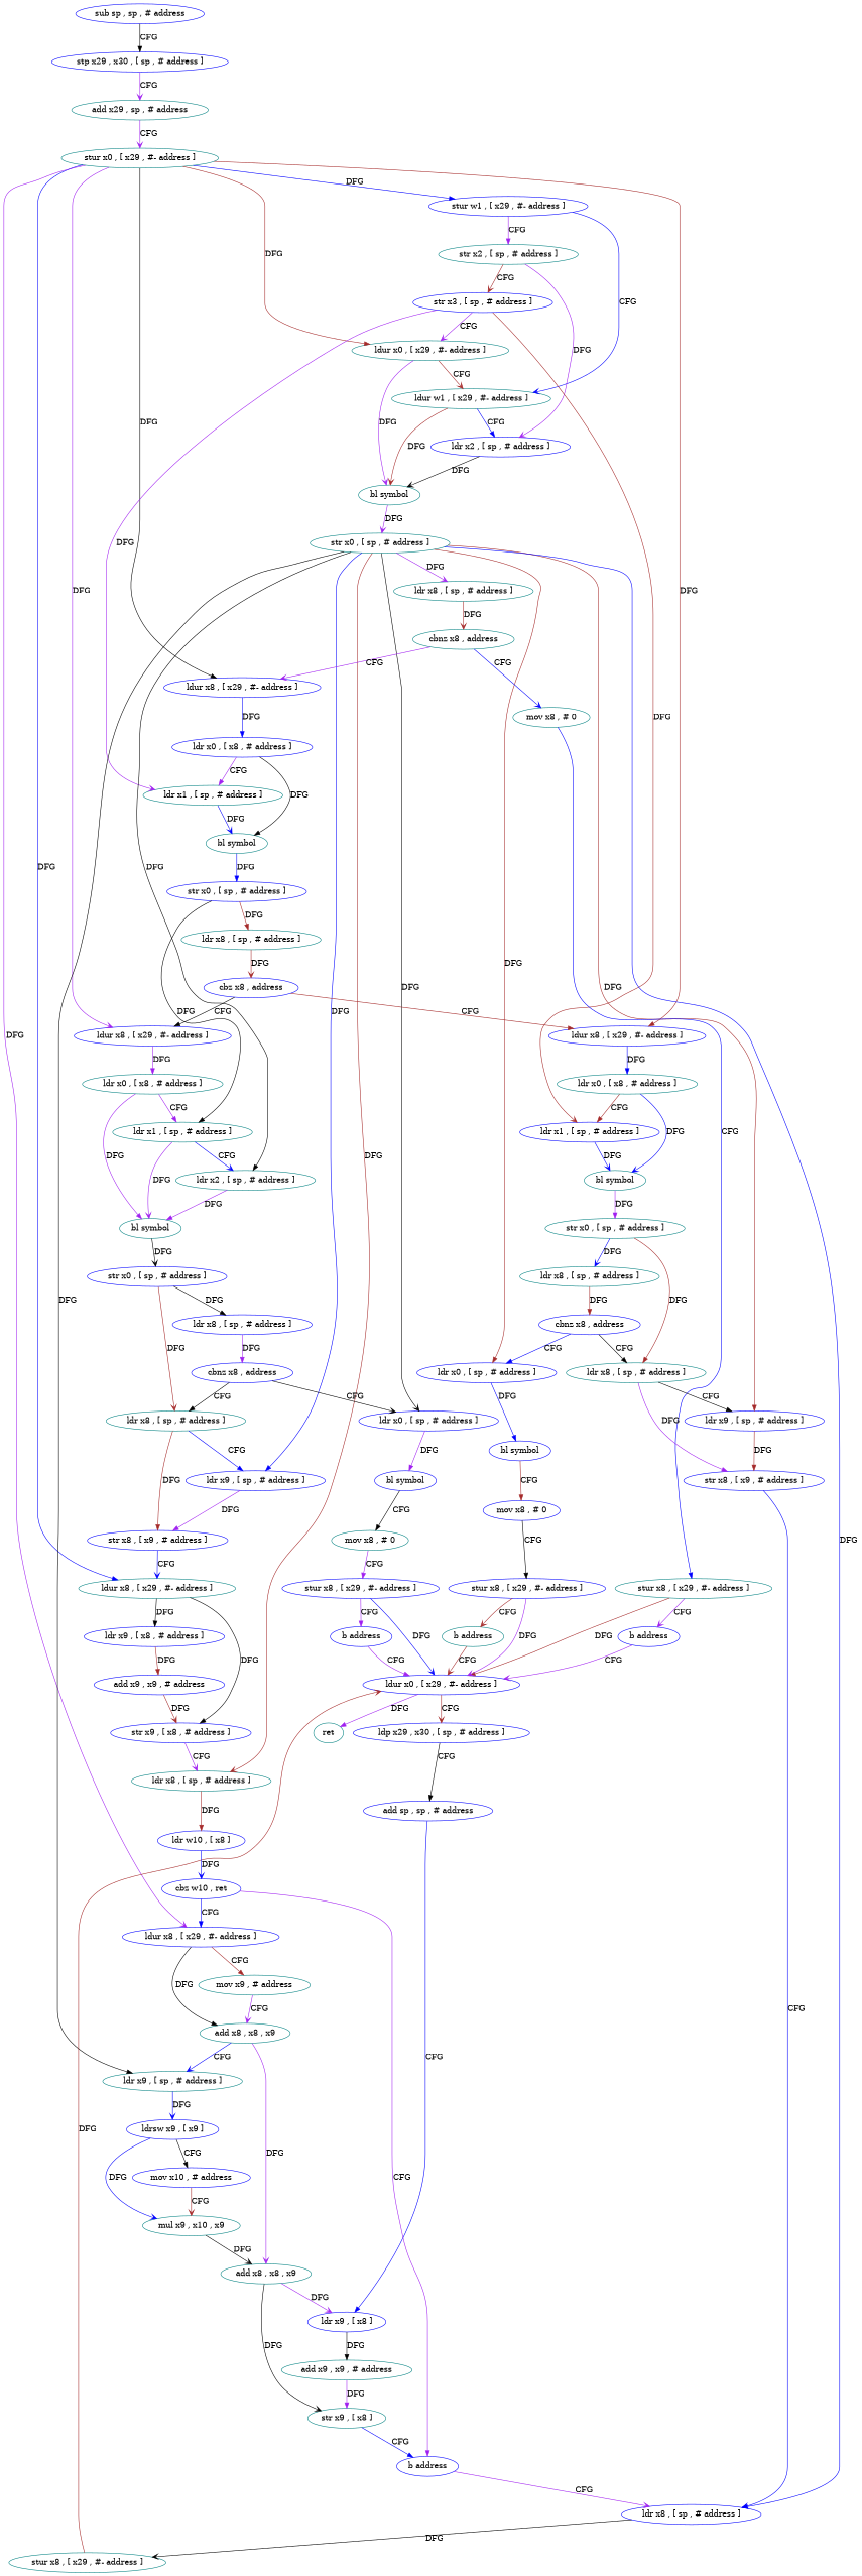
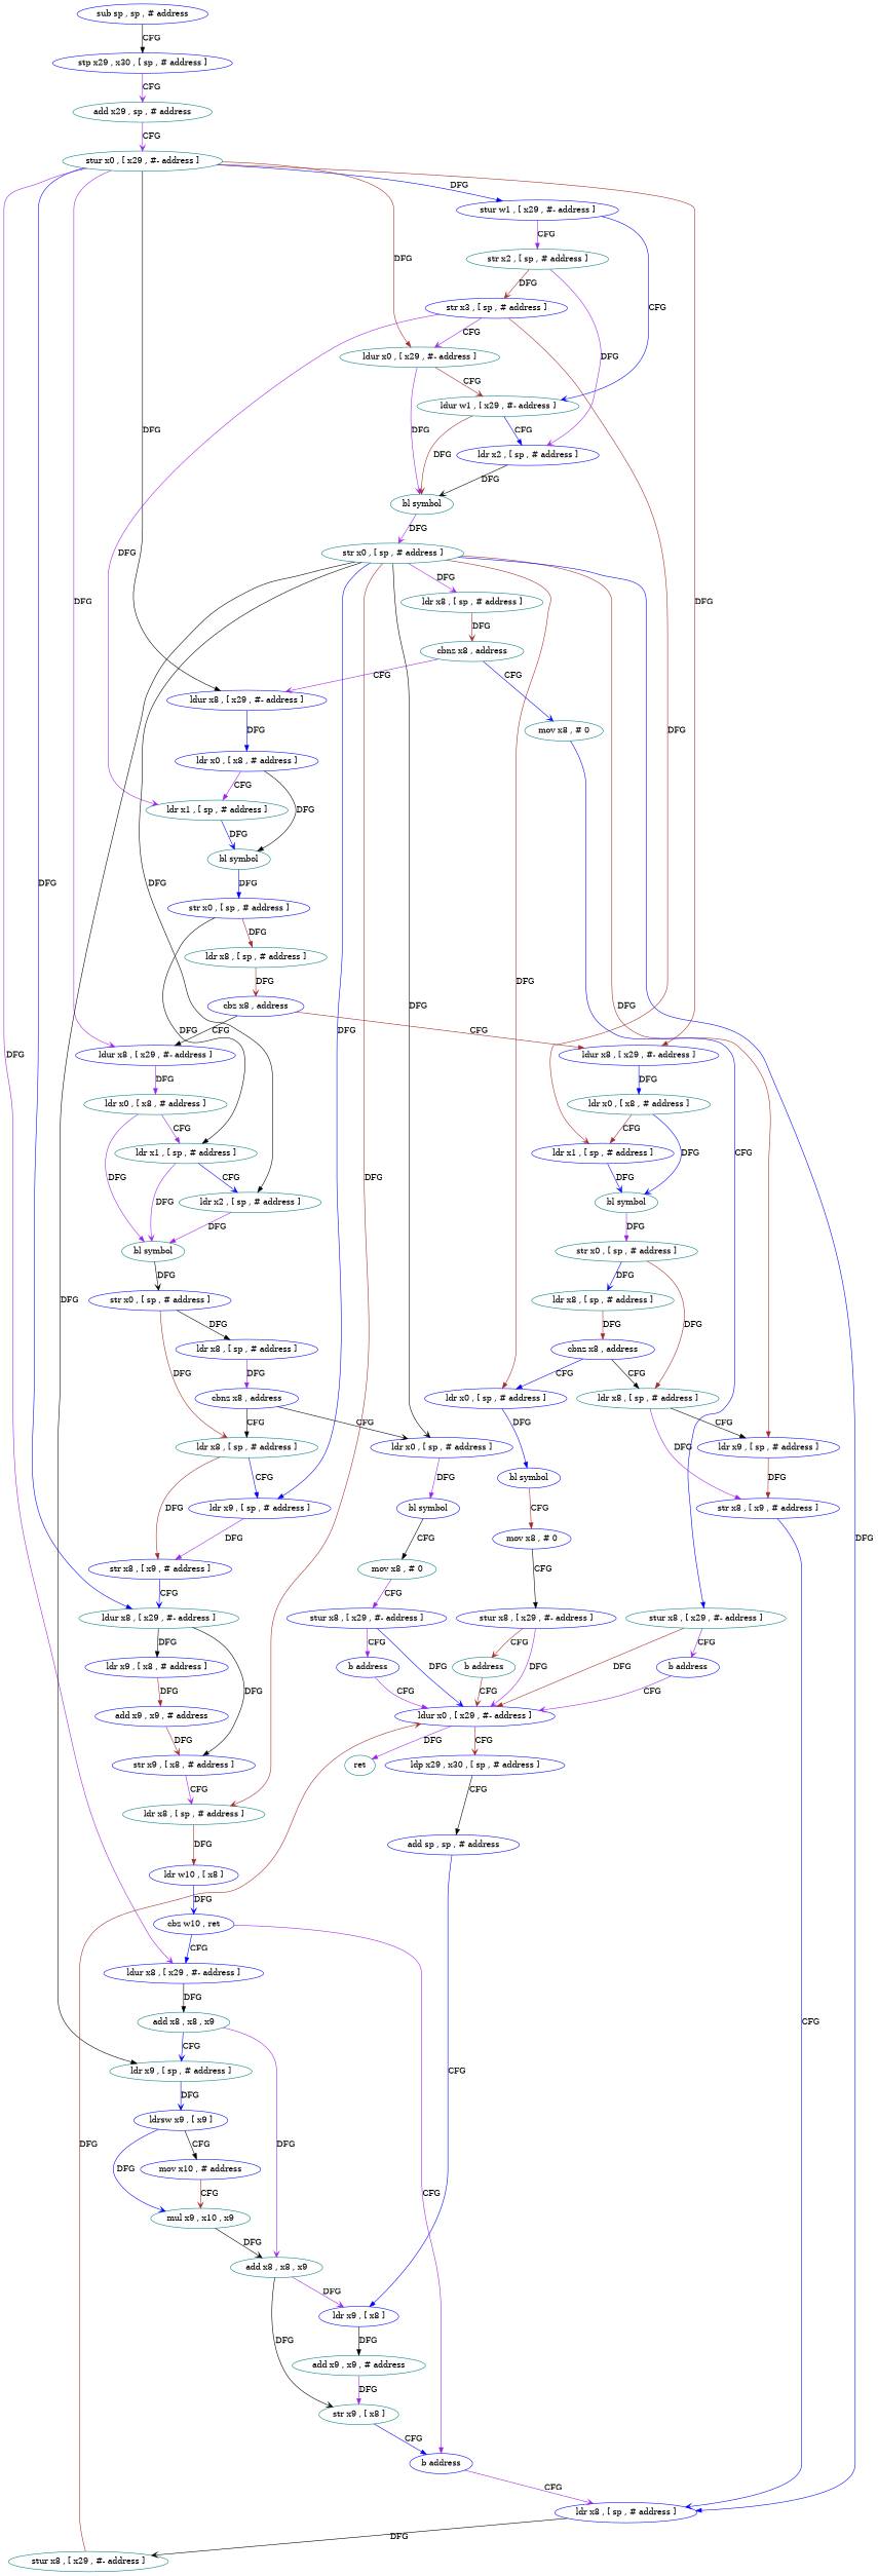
  digraph {
    node [color=blue]
    edge [arrowhead=normal color=purple]
    n1 [label="sub sp , sp , # address"]
    n2 [label="stp x29 , x30 , [ sp , # address ]"]
    n3 [color=teal label="add x29 , sp , # address"]
    n4 [color=teal label="stur x0 , [ x29 , #- address ]"]
    n5 [label="stur w1 , [ x29 , #- address ]"]
    n6 [color=teal label="ldur x0 , [ x29 , #- address ]"]
    n7 [label="ldur x8 , [ x29 , #- address ]"]
    n8 [label="ldur x8 , [ x29 , #- address ]"]
    n9 [label="ldur x8 , [ x29 , #- address ]"]
    n10 [color=teal label="ldur x8 , [ x29 , #- address ]"]
    n11 [label="ldur x8 , [ x29 , #- address ]"]
    n12 [color=teal label="str x2 , [ sp , # address ]"]
    n13 [color=teal label="ldur w1 , [ x29 , #- address ]"]
    n14 [color=teal label="bl symbol"]
    n15 [label="ldr x0 , [ x8 , # address ]"]
    n16 [color=teal label="ldr x0 , [ x8 , # address ]"]
    n17 [color=teal label="ldr x0 , [ x8 , # address ]"]
    n18 [label="ldr x9 , [ x8 , # address ]"]
    n19 [label="str x9 , [ x8 , # address ]"]
-   n20 [color=teal label="mov x9 , # address"]
    n21 [color=teal label="add x8 , x8 , x9"]
    n22 [label="str x3 , [ sp , # address ]"]
    n23 [label="ldr x2 , [ sp , # address ]"]
    n24 [color=teal label="ldr x1 , [ sp , # address ]"]
    n25 [label="ldr x1 , [ sp , # address ]"]
    n26 [color=teal label="bl symbol"]
    n27 [color=teal label="bl symbol"]
    n28 [color=teal label="str x0 , [ sp , # address ]"]
    n29 [color=teal label="ldr x8 , [ sp , # address ]"]
    n30 [label="ldr x0 , [ sp , # address ]"]
    n31 [color=teal label="ldr x2 , [ sp , # address ]"]
    n32 [label="ldr x0 , [ sp , # address ]"]
    n33 [label="ldr x9 , [ sp , # address ]"]
    n34 [label="ldr x8 , [ sp , # address ]"]
    n35 [label="ldr x9 , [ sp , # address ]"]
    n36 [color=teal label="ldr x8 , [ sp , # address ]"]
    n37 [color=teal label="ldr x9 , [ sp , # address ]"]
    n38 [color=teal label="cbnz x8 , address"]
    n39 [label="bl symbol"]
    n40 [color=teal label="bl symbol"]
    n41 [label="bl symbol"]
    n42 [label="str x8 , [ x9 , # address ]"]
    n43 [color=teal label="stur x8 , [ x29 , #- address ]"]
    n44 [label="str x8 , [ x9 , # address ]"]
    n45 [label="ldr w10 , [ x8 ]"]
    n46 [label="ldrsw x9 , [ x9 ]"]
    n47 [color=teal label="mov x8 , # 0"]
    n48 [color=teal label="stur x8 , [ x29 , #- address ]"]
    n49 [label="b address"]
    n50 [label="ldur x0 , [ x29 , #- address ]"]
    n51 [label="str x0 , [ sp , # address ]"]
    n52 [color=teal label="ldr x8 , [ sp , # address ]"]
    n53 [color=teal label="ldr x1 , [ sp , # address ]"]
    n54 [label="cbz x8 , address"]
    n55 [label="ldp x29 , x30 , [ sp , # address ]"]
    n56 [color=teal label=ret]
    n57 [label="add sp , sp , # address"]
    n58 [color=teal label="str x0 , [ sp , # address ]"]
    n59 [color=teal label="ldr x8 , [ sp , # address ]"]
    n60 [color=teal label="ldr x8 , [ sp , # address ]"]
    n61 [label="cbnz x8 , address"]
    n62 [label="mov x8 , # 0"]
    n63 [label="str x0 , [ sp , # address ]"]
    n64 [label="ldr x8 , [ sp , # address ]"]
    n65 [color=teal label="ldr x8 , [ sp , # address ]"]
    n66 [label="cbnz x8 , address"]
    n67 [color=teal label="mov x8 , # 0"]
    n68 [label="ldr x9 , [ x8 ]"]
    n69 [label="stur x8 , [ x29 , #- address ]"]
    n70 [color=teal label="b address"]
    n71 [label="add x9 , x9 , # address"]
    n72 [label="cbz w10 , ret"]
    n73 [label="b address"]
    n74 [color=teal label="add x8 , x8 , x9"]
    n75 [label="stur x8 , [ x29 , #- address ]"]
    n76 [label="b address"]
    n77 [color=teal label="str x9 , [ x8 ]"]
    n78 [label="mov x10 , # address"]
    n79 [color=teal label="mul x9 , x10 , x9"]
    n80 [color=teal label="add x9 , x9 , # address"]
    n1 -> n2 [color=black label=CFG]
    n2 -> n3 [arrowhead=vee label=CFG]
    n3 -> n4 [arrowhead=vee label=CFG]
    n4 -> n5 [color=blue label=DFG]
    n4 -> n6 [color=brown label=DFG]
    n4 -> n7 [color=black label=DFG]
    n4 -> n8 [color=brown label=DFG]
    n4 -> n9 [arrowhead=vee label=DFG]
    n4 -> n10 [color=blue label=DFG]
    n4 -> n11 [arrowhead=vee label=DFG]
    n5 -> n12 [label=CFG]
    n5 -> n13 [arrowhead=vee color=blue label=CFG]
    n6 -> n13 [arrowhead=vee color=brown label=CFG]
    n6 -> n14 [arrowhead=vee label=DFG]
    n7 -> n15 [color=blue label=DFG]
    n8 -> n16 [color=blue label=DFG]
    n9 -> n17 [label=DFG]
    n10 -> n18 [color=black label=DFG]
    n10 -> n19 [color=black label=DFG]
-   n11 -> n20 [color=brown label=CFG]
    n11 -> n21 [color=black label=DFG]
-   n12 -> n22 [arrowhead=vee color=brown label=CFG]
+   n12 -> n22 [arrowhead=vee color=brown label=DFG]
    n12 -> n23 [arrowhead=vee label=DFG]
    n13 -> n14 [arrowhead=vee color=brown label=DFG]
    n13 -> n23 [color=blue label=CFG]
    n14 -> n28 [arrowhead=vee label=DFG]
    n15 -> n24 [label=CFG]
    n15 -> n26 [color=black label=DFG]
    n16 -> n25 [color=brown label=CFG]
    n16 -> n27 [arrowhead=vee color=blue label=DFG]
    n17 -> n40 [label=DFG]
    n17 -> n53 [label=CFG]
    n18 -> n71 [color=brown label=DFG]
    n19 -> n36 [arrowhead=vee label=CFG]
-   n20 -> n21 [arrowhead=vee label=CFG]
    n21 -> n37 [arrowhead=vee color=blue label=CFG]
    n21 -> n74 [arrowhead=vee label=DFG]
    n22 -> n6 [arrowhead=vee label=CFG]
    n22 -> n24 [arrowhead=vee label=DFG]
    n22 -> n25 [arrowhead=vee color=brown label=DFG]
    n23 -> n14 [arrowhead=vee color=black label=DFG]
    n24 -> n26 [arrowhead=vee color=blue label=DFG]
    n25 -> n27 [arrowhead=vee color=blue label=DFG]
    n26 -> n51 [color=blue label=DFG]
    n27 -> n58 [label=DFG]
    n28 -> n29 [arrowhead=vee label=DFG]
    n28 -> n30 [color=brown label=DFG]
    n28 -> n31 [color=black label=DFG]
    n28 -> n32 [arrowhead=vee color=black label=DFG]
    n28 -> n33 [color=brown label=DFG]
    n28 -> n34 [color=blue label=DFG]
    n28 -> n35 [color=blue label=DFG]
    n28 -> n36 [arrowhead=vee color=brown label=DFG]
    n28 -> n37 [color=black label=DFG]
    n29 -> n38 [arrowhead=vee color=brown label=DFG]
    n30 -> n39 [color=blue label=DFG]
    n31 -> n40 [label=DFG]
    n32 -> n41 [label=DFG]
    n33 -> n42 [color=brown label=DFG]
    n34 -> n43 [arrowhead=vee color=black label=DFG]
    n35 -> n44 [label=DFG]
    n36 -> n45 [color=brown label=DFG]
    n37 -> n46 [arrowhead=vee color=blue label=DFG]
    n38 -> n7 [arrowhead=vee label=CFG]
    n38 -> n47 [arrowhead=vee color=blue label=CFG]
    n39 -> n62 [color=brown label=CFG]
    n40 -> n63 [arrowhead=vee color=black label=DFG]
    n41 -> n67 [color=black label=CFG]
    n42 -> n34 [arrowhead=vee color=blue label=CFG]
    n43 -> n50 [arrowhead=vee color=brown label=DFG]
    n44 -> n10 [arrowhead=vee color=blue label=CFG]
    n45 -> n72 [arrowhead=vee color=blue label=DFG]
    n46 -> n78 [color=black label=CFG]
    n46 -> n79 [arrowhead=vee color=blue label=DFG]
    n47 -> n48 [color=blue label=CFG]
    n48 -> n49 [arrowhead=vee label=CFG]
    n48 -> n50 [color=brown label=DFG]
    n49 -> n50 [arrowhead=vee label=CFG]
    n50 -> n55 [arrowhead=vee color=brown label=CFG]
    n50 -> n56 [label=DFG]
    n51 -> n52 [color=brown label=DFG]
    n51 -> n53 [color=black label=DFG]
    n52 -> n54 [arrowhead=vee color=brown label=DFG]
    n53 -> n31 [arrowhead=vee color=blue label=CFG]
    n53 -> n40 [arrowhead=vee label=DFG]
    n54 -> n8 [color=brown label=CFG]
    n54 -> n9 [color=black label=CFG]
    n55 -> n57 [color=black label=CFG]
    n57 -> n68 [color=blue label=CFG]
    n58 -> n59 [arrowhead=vee color=blue label=DFG]
    n58 -> n60 [color=brown label=DFG]
    n59 -> n61 [color=brown label=DFG]
    n60 -> n33 [color=black label=CFG]
    n60 -> n42 [label=DFG]
    n61 -> n30 [color=blue label=CFG]
    n61 -> n60 [color=black label=CFG]
    n62 -> n69 [color=black label=CFG]
    n63 -> n64 [color=black label=DFG]
    n63 -> n65 [arrowhead=vee color=brown label=DFG]
    n64 -> n66 [label=DFG]
    n65 -> n35 [color=blue label=CFG]
    n65 -> n44 [color=brown label=DFG]
    n66 -> n32 [arrowhead=vee color=black label=CFG]
    n66 -> n65 [color=black label=CFG]
    n67 -> n75 [label=CFG]
    n68 -> n80 [color=black label=DFG]
    n69 -> n50 [arrowhead=vee label=DFG]
    n69 -> n70 [arrowhead=vee color=brown label=CFG]
    n70 -> n50 [arrowhead=vee color=brown label=CFG]
    n71 -> n19 [arrowhead=vee color=brown label=DFG]
    n72 -> n11 [color=blue label=CFG]
    n72 -> n73 [label=CFG]
    n73 -> n34 [arrowhead=vee label=CFG]
    n74 -> n68 [arrowhead=vee label=DFG]
    n74 -> n77 [arrowhead=vee color=black label=DFG]
    n75 -> n50 [arrowhead=vee color=blue label=DFG]
    n75 -> n76 [label=CFG]
    n76 -> n50 [label=CFG]
    n77 -> n73 [color=blue label=CFG]
    n78 -> n79 [arrowhead=vee color=brown label=CFG]
    n79 -> n74 [arrowhead=vee color=black label=DFG]
    n80 -> n77 [label=DFG]
  }
